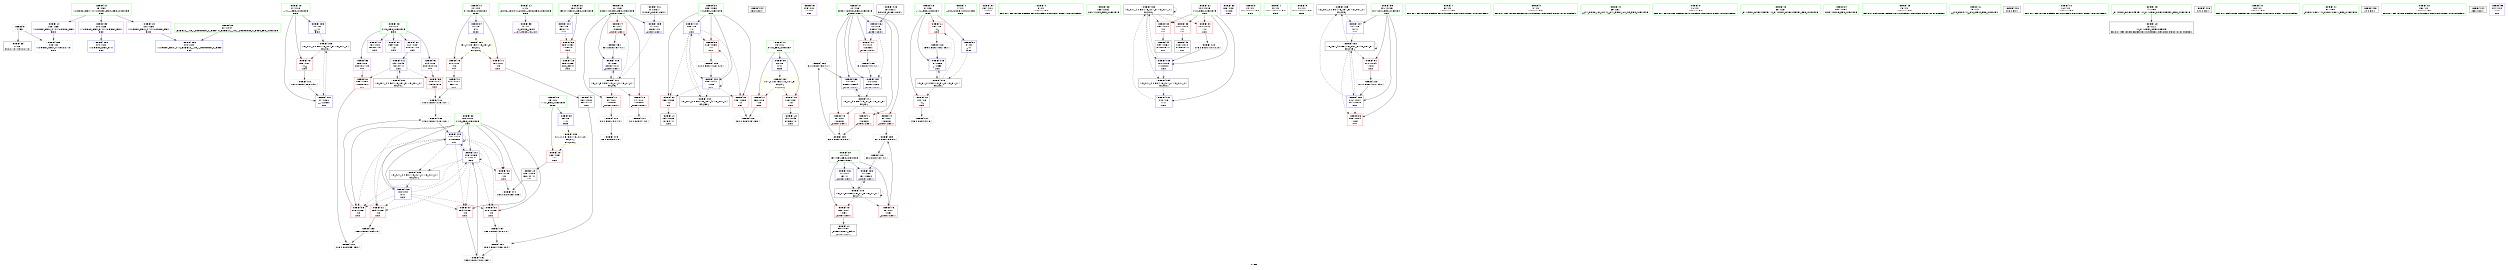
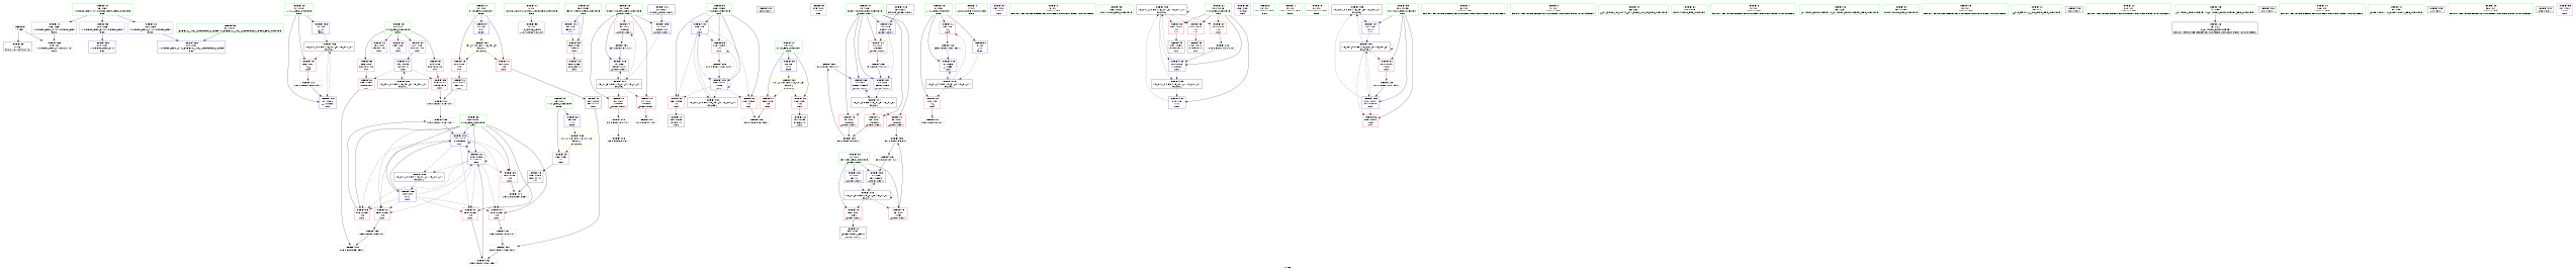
  digraph {
    fontname=Lato
    label=SVFG
    node [color=green fontname=Lato shape=record]
    edge [fontname=Lato style=solid]
    n1 [color=grey label="{NodeID: 0\nNullPtr}"]
    n2 [color=black label="{NodeID: 39\n2\<--3\ndummyVal\<--dummyVal\n}"]
    n3 [color=blue label="{NodeID: 103\n223\<--3\nllvm.global_ctors_2\<--dummyVal\nGlob }" style=dotted]
    n4 [color=black label="{NodeID: 180\nMR_16V_2 = PHI(MR_16V_3, MR_16V_1, )\npts\{18 \}\n}"]
    n5 [color=red label="{NodeID: 70\n195\<--17\n\<--__\nmain\n}"]
    n6 [color=blue label="{NodeID: 122\n17\<--196\n__\<--inc21\nmain\n}"]
    n7 [color=grey label="{NodeID: 161\n196 = Binary(195, 142, )\n}"]
    n8 [color=blue label="{NodeID: 97\n11\<--9\nc\<--\nGlob }"]
    n9 [color=yellow label="{NodeID: 191\n10V_1 = ENCHI(MR_10V_0)\npts\{12 \}\nFun[main]}" style=double]
    n10 [color=red label="{NodeID: 65\n166\<--11\n\<--c\nmain\n}"]
    n11 [color=red label="{NodeID: 66\n181\<--11\n\<--c\nmain\n}"]
    n12 [color=black label="{NodeID: 46\n167\<--166\nconv\<--\nmain\n}"]
    n13 [color=black label="{NodeID: 47\n182\<--181\nconv14\<--\nmain\n}"]
    n14 [label="{NodeID: 14\n4\<--6\n_ZStL8__ioinit\<--_ZStL8__ioinit_field_insensitive\nGlob }"]
    n15 [color=purple label="{NodeID: 50\n41\<--4\n\<--_ZStL8__ioinit\n__cxx_global_var_init\n}"]
    n16 [color=blue label="{NodeID: 111\n106\<--9\nretval\<--\nmain\n}"]
    n17 [color=red label="{NodeID: 80\n209\<--106\n\<--retval\nmain\n}"]
    n18 [color=black label="{NodeID: 49\n105\<--209\nmain_ret\<--\nmain\n}"]
    n19 [label="{NodeID: 28\n64\<--65\nb.addr\<--b.addr_field_insensitive\n_Z6powmodxx\n}"]
    n20 [color=red label="{NodeID: 75\n77\<--64\n\<--b.addr\n_Z6powmodxx\n}"]
    n21 [color=red label="{NodeID: 76\n81\<--64\n\<--b.addr\n_Z6powmodxx\n}"]
    n22 [color=red label="{NodeID: 77\n97\<--64\n\<--b.addr\n_Z6powmodxx\n}"]
    n23 [color=blue label="{NodeID: 105\n64\<--61\nb.addr\<--b\n_Z6powmodxx\n}"]
    n24 [color=blue label="{NodeID: 110\n64\<--98\nb.addr\<--shr\n_Z6powmodxx\n}"]
    n25 [color=grey label="{NodeID: 166\n78 = cmp(77, 79, )\n}"]
    n26 [color=grey label="{NodeID: 162\n82 = Binary(81, 71, )\n}"]
    n27 [color=grey label="{NodeID: 156\n98 = Binary(97, 71, )\n}"]
    n28 [color=black label="{NodeID: 177\nMR_4V_3 = PHI(MR_4V_4, MR_4V_2, )\npts\{65 \}\n}"]
    n29 [color=grey label="{NodeID: 170\n83 = cmp(82, 79, )\n}"]
    n30 [color=black label="{NodeID: 42\n134\<--133\nidx.ext\<--\nmain\n}"]
    n31 [color=black label="{NodeID: 222\n138 = PHI()\n}"]
    n32 [color=purple label="{NodeID: 56\n125\<--24\n\<--.str.1\nmain\n}"]
    n33 [color=grey label="{NodeID: 153\n94 = Binary(93, 74, )\n}"]
    n34 [color=blue label="{NodeID: 109\n62\<--94\na.addr\<--rem4\n_Z6powmodxx\n}"]
    n35 [color=black label="{NodeID: 176\nMR_2V_4 = PHI(MR_2V_5, MR_2V_3, )\npts\{63 \}\n}"]
    n36 [color=red label="{NodeID: 72\n86\<--62\n\<--a.addr\n_Z6powmodxx\n}"]
    n37 [color=red label="{NodeID: 73\n91\<--62\n\<--a.addr\n_Z6powmodxx\n}"]
    n38 [color=red label="{NodeID: 74\n92\<--62\n\<--a.addr\n_Z6powmodxx\n}"]
    n39 [color=grey label="{NodeID: 167\n123 = cmp(122, 9, )\n}"]
    n40 [color=red label="{NodeID: 84\n154\<--110\n\<--p\nmain\n}"]
    n41 [color=grey label="{NodeID: 158\n155 = Binary(154, 71, )\n}"]
    n42 [color=grey label="{NodeID: 168\n160 = cmp(155, 159, )\n}"]
    n43 [label="{NodeID: 1\n7\<--1\n__dso_handle\<--dummyObj\nGlob }"]
    n44 [color=black label="{NodeID: 181\nMR_18V_2 = PHI(MR_18V_3, MR_18V_1, )\npts\{21 \}\n}"]
    n45 [color=blue label="{NodeID: 114\n147\<--149\narrayidx\<--\nmain\n}"]
    n46 [color=red label="{NodeID: 94\n159\<--158\n\<--arrayidx6\nmain\n}"]
    n47 [color=red label="{NodeID: 95\n165\<--164\n\<--arrayidx9\nmain\n}"]
    n48 [color=grey label="{NodeID: 164\n168 = Binary(165, 167, )\n}"]
    n49 [color=blue label="{NodeID: 98\n13\<--9\nd\<--\nGlob }"]
    n50 [color=yellow label="{NodeID: 192\n12V_1 = ENCHI(MR_12V_0)\npts\{14 \}\nFun[main]}" style=double]
    n51 [color=red label="{NodeID: 67\n130\<--13\n\<--d\nmain\n}"]
    n52 [color=red label="{NodeID: 68\n145\<--13\n\<--d\nmain\n}"]
    n53 [color=grey label="{NodeID: 169\n131 = cmp(129, 130, )\n}"]
    n54 [color=black label="{NodeID: 43\n146\<--145\nidxprom\<--\nmain\n}"]
    n55 [label="{NodeID: 15\n8\<--10\n_\<--__field_insensitive\nGlob }"]
    n56 [color=red label="{NodeID: 63\n122\<--8\n\<--_\nmain\n}"]
    n57 [color=red label="{NodeID: 64\n204\<--8\n\<--_\nmain\n}"]
    n58 [color=blue label="{NodeID: 96\n8\<--9\n_\<--\nGlob }"]
    n59 [color=blue label="{NodeID: 123\n8\<--205\n_\<--dec\nmain\n}"]
    n60 [color=grey label="{NodeID: 163\n205 = Binary(204, 206, )\n}"]
    n61 [color=black label="{NodeID: 179\nMR_8V_2 = PHI(MR_8V_3, MR_8V_1, )\npts\{10 \}\n}"]
    n62 [color=blue label="{NodeID: 112\n108\<--9\ni\<--\nmain\n}"]
    n63 [color=red label="{NodeID: 81\n129\<--108\n\<--i\nmain\n}"]
-   n64 [color=red label="{NodeID: 82\n133\<--108\n\<--i\next\n}"]
+   n64 [color=red label="{NodeID: 82\n133\<--108\n\<--i\nmain\n}"]
    n65 [color=red label="{NodeID: 83\n140\<--108\n\<--i\nmain\n}"]
    n66 [color=blue label="{NodeID: 113\n108\<--141\ni\<--inc\nmain\n}"]
    n67 [color=black label="{NodeID: 182\nMR_22V_2 = PHI(MR_22V_4, MR_22V_1, )\npts\{109 \}\n}"]
    n68 [color=grey label="{NodeID: 165\n141 = Binary(140, 142, )\n}"]
    n69 [label="{NodeID: 29\n66\<--67\nres\<--res_field_insensitive\n_Z6powmodxx\n}"]
    n70 [color=red label="{NodeID: 78\n85\<--66\n\<--res\n_Z6powmodxx\n}"]
    n71 [color=red label="{NodeID: 79\n101\<--66\n\<--res\n_Z6powmodxx\n}"]
    n72 [color=blue label="{NodeID: 106\n66\<--71\nres\<--\n_Z6powmodxx\n}"]
    n73 [color=blue label="{NodeID: 108\n66\<--88\nres\<--rem2\n_Z6powmodxx\n}"]
    n74 [color=grey label="{NodeID: 159\n87 = Binary(85, 86, )\n}"]
    n75 [color=black label="{NodeID: 41\n59\<--101\n_Z6powmodxx_ret\<--\n_Z6powmodxx\n}"]
    n76 [color=black label="{NodeID: 178\nMR_6V_3 = PHI(MR_6V_5, MR_6V_2, )\npts\{67 \}\n}"]
    n77 [color=grey label="{NodeID: 160\n88 = Binary(87, 74, )\n}"]
    n78 [color=black label="{NodeID: 223\n60 = PHI()\n0th arg _Z6powmodxx }"]
    n79 [color=blue label="{NodeID: 104\n62\<--60\na.addr\<--a\n_Z6powmodxx\n}"]
    n80 [color=red label="{NodeID: 71\n72\<--62\n\<--a.addr\n_Z6powmodxx\n}"]
    n81 [color=blue label="{NodeID: 107\n62\<--73\na.addr\<--rem\n_Z6powmodxx\n}"]
    n82 [color=grey label="{NodeID: 155\n73 = Binary(72, 74, )\n}"]
    n83 [color=purple label="{NodeID: 57\n137\<--26\n\<--.str.2\nmain\n}"]
    n84 [color=grey label="{NodeID: 154\n185 = Binary(184, 183, )\n}"]
    n85 [color=blue label="{NodeID: 121\n110\<--185\np\<--add16\nmain\n}"]
    n86 [color=red label="{NodeID: 85\n169\<--110\n\<--p\nmain\n}"]
    n87 [color=red label="{NodeID: 86\n179\<--110\n\<--p\nmain\n}"]
    n88 [color=black label="{NodeID: 183\nMR_24V_2 = PHI(MR_24V_6, MR_24V_1, )\npts\{111 \}\n}"]
    n89 [color=red label="{NodeID: 87\n184\<--110\n\<--p\nmain\n}"]
    n90 [color=blue label="{NodeID: 118\n110\<--170\np\<--add10\nmain\n}"]
    n91 [color=red label="{NodeID: 88\n188\<--110\n\<--p\nmain\n}"]
    n92 [color=grey label="{NodeID: 150\n170 = Binary(169, 168, )\n}"]
    n93 [color=grey label="{NodeID: 157\n180 = Binary(179, 71, )\n}"]
    n94 [color=blue label="{NodeID: 115\n110\<--79\np\<--\nmain\n}"]
    n95 [color=grey label="{NodeID: 171\n191 = cmp(188, 190, )\n}"]
    n96 [label="{NodeID: 2\n9\<--1\n\<--dummyObj\nCan only get source location for instruction, argument, global var or function.}"]
    n97 [color=blue label="{NodeID: 99\n15\<--9\nv\<--\nGlob }"]
    n98 [color=yellow label="{NodeID: 193\n14V_1 = ENCHI(MR_14V_0)\npts\{16 \}\nFun[main]}" style=double]
    n99 [color=red label="{NodeID: 69\n189\<--15\n\<--v\nmain\n}"]
    n100 [color=black label="{NodeID: 48\n190\<--189\nconv17\<--\nmain\n}"]
    n101 [label="{NodeID: 16\n11\<--12\nc\<--c_field_insensitive\nGlob }"]
    n102 [color=grey label="{NodeID: 151\n183 = Binary(180, 182, )\n}"]
    n103 [label="{NodeID: 30\n103\<--104\nmain\<--main_field_insensitive\n}"]
    n104 [color=black label="{NodeID: 44\n157\<--156\nidxprom5\<--\nmain\n}"]
    n105 [color=black label="{NodeID: 224\n61 = PHI()\n1st arg _Z6powmodxx }"]
    n106 [color=purple label="{NodeID: 58\n199\<--28\n\<--.str.3\nmain\n}"]
    n107 [label="{NodeID: 3\n22\<--1\n.str\<--dummyObj\nGlob }"]
    n108 [color=blue label="{NodeID: 100\n17\<--9\n__\<--\nGlob }"]
    n109 [label="{NodeID: 17\n13\<--14\nd\<--d_field_insensitive\nGlob }"]
    n110 [label="{NodeID: 31\n106\<--107\nretval\<--retval_field_insensitive\nmain\n}"]
    n111 [color=black label="{NodeID: 45\n163\<--162\nidxprom8\<--\nmain\n}"]
    n112 [color=purple label="{NodeID: 59\n221\<--30\nllvm.global_ctors_0\<--llvm.global_ctors\nGlob }"]
    n113 [color=blue label="{NodeID: 101\n221\<--31\nllvm.global_ctors_0\<--\nGlob }"]
    n114 [color=grey label="{NodeID: 152\n93 = Binary(91, 92, )\n}"]
    n115 [label="{NodeID: 4\n24\<--1\n.str.1\<--dummyObj\nGlob }"]
    n116 [color=black label="{NodeID: 184\nMR_26V_2 = PHI(MR_26V_6, MR_26V_1, )\npts\{113 \}\n}"]
    n117 [color=blue label="{NodeID: 116\n112\<--9\nr\<--\nmain\n}"]
    n118 [color=black label="{NodeID: 188\nMR_26V_4 = PHI(MR_26V_3, MR_26V_6, )\npts\{113 \}\n}"]
    n119 [color=red label="{NodeID: 89\n156\<--112\n\<--r\nmain\n}"]
    n120 [color=red label="{NodeID: 90\n162\<--112\n\<--r\nmain\n}"]
    n121 [color=red label="{NodeID: 91\n172\<--112\n\<--r\nmain\n}"]
    n122 [color=blue label="{NodeID: 119\n112\<--173\nr\<--inc11\nmain\n}"]
    n123 [label="{NodeID: 18\n15\<--16\nv\<--v_field_insensitive\nGlob }"]
    n124 [label="{NodeID: 32\n108\<--109\ni\<--i_field_insensitive\nmain\n}"]
    n125 [color=purple label="{NodeID: 60\n222\<--30\nllvm.global_ctors_1\<--llvm.global_ctors\nGlob }"]
    n126 [color=blue label="{NodeID: 102\n222\<--32\nllvm.global_ctors_1\<--_GLOBAL__sub_I_apiapiapiad_2_0.cpp\nGlob }"]
    n127 [label="{NodeID: 5\n26\<--1\n.str.2\<--dummyObj\nGlob }"]
    n128 [color=black label="{NodeID: 185\nMR_28V_2 = PHI(MR_28V_5, MR_28V_1, )\npts\{115 \}\n}"]
    n129 [color=blue label="{NodeID: 117\n114\<--9\nans\<--\nmain\n}"]
    n130 [color=black label="{NodeID: 189\nMR_28V_4 = PHI(MR_28V_3, MR_28V_5, )\npts\{115 \}\n}"]
    n131 [color=red label="{NodeID: 92\n176\<--114\n\<--ans\nmain\n}"]
    n132 [color=red label="{NodeID: 93\n198\<--114\n\<--ans\nmain\n}"]
    n133 [color=blue label="{NodeID: 120\n114\<--177\nans\<--inc12\nmain\n}"]
    n134 [label="{NodeID: 19\n17\<--18\n__\<--___field_insensitive\nGlob }"]
    n135 [color=grey label="{NodeID: 148\n173 = Binary(172, 142, )\n}"]
    n136 [label="{NodeID: 33\n110\<--111\np\<--p_field_insensitive\nmain\n}"]
    n137 [color=purple label="{NodeID: 61\n223\<--30\nllvm.global_ctors_2\<--llvm.global_ctors\nGlob }"]
    n138 [label="{NodeID: 20\n19\<--21\na\<--a_field_insensitive\nGlob }"]
    n139 [color=purple label="{NodeID: 51\n135\<--19\n\<--a\nmain\n}"]
    n140 [color=purple label="{NodeID: 52\n147\<--19\narrayidx\<--a\nmain\n}"]
    n141 [color=purple label="{NodeID: 53\n158\<--19\narrayidx6\<--a\nmain\n}"]
    n142 [color=purple label="{NodeID: 54\n164\<--19\narrayidx9\<--a\nmain\n}"]
    n143 [color=purple label="{NodeID: 62\n136\<--19\nadd.ptr\<--a\nmain\n}"]
    n144 [color=grey label="{NodeID: 149\n177 = Binary(176, 142, )\n}"]
    n145 [label="{NodeID: 34\n112\<--113\nr\<--r_field_insensitive\nmain\n}"]
    n146 [label="{NodeID: 7\n31\<--1\n\<--dummyObj\nCan only get source location for instruction, argument, global var or function.}"]
    n147 [label="{NodeID: 21\n30\<--34\nllvm.global_ctors\<--llvm.global_ctors_field_insensitive\nGlob }"]
    n148 [label="{NodeID: 35\n114\<--115\nans\<--ans_field_insensitive\nmain\n}"]
    n149 [label="{NodeID: 8\n71\<--1\n\<--dummyObj\nCan only get source location for instruction, argument, global var or function.}"]
    n150 [label="{NodeID: 22\n35\<--36\n__cxx_global_var_init\<--__cxx_global_var_init_field_insensitive\n}"]
+   n151 [label="{NodeID: 36\n119\<--120\nscanf\<--scanf_field_insensitive\n}"]
    n152 [label="{NodeID: 9\n74\<--1\n\<--dummyObj\nCan only get source location for instruction, argument, global var or function.}"]
    n153 [label="{NodeID: 23\n39\<--40\n_ZNSt8ios_base4InitC1Ev\<--_ZNSt8ios_base4InitC1Ev_field_insensitive\n}"]
    n154 [label="{NodeID: 37\n201\<--202\nprintf\<--printf_field_insensitive\n}"]
    n155 [label="{NodeID: 10\n79\<--1\n\<--dummyObj\nCan only get source location for instruction, argument, global var or function.}"]
    n156 [label="{NodeID: 24\n45\<--46\n__cxa_atexit\<--__cxa_atexit_field_insensitive\n}"]
    n157 [label="{NodeID: 38\n32\<--217\n_GLOBAL__sub_I_apiapiapiad_2_0.cpp\<--_GLOBAL__sub_I_apiapiapiad_2_0.cpp_field_insensitive\n}"]
    n158 [color=black label="{NodeID: 218\n118 = PHI()\n}"]
    n159 [label="{NodeID: 11\n142\<--1\n\<--dummyObj\nCan only get source location for instruction, argument, global var or function.}"]
    n160 [label="{NodeID: 25\n44\<--50\n_ZNSt8ios_base4InitD1Ev\<--_ZNSt8ios_base4InitD1Ev_field_insensitive\n}"]
    n161 [color=black label="{NodeID: 40\n43\<--44\n\<--_ZNSt8ios_base4InitD1Ev\nCan only get source location for instruction, argument, global var or function.}"]
    n162 [color=black label="{NodeID: 219\n126 = PHI()\n}"]
    n163 [label="{NodeID: 12\n149\<--1\n\<--dummyObj\nCan only get source location for instruction, argument, global var or function.}"]
    n164 [label="{NodeID: 26\n57\<--58\n_Z6powmodxx\<--_Z6powmodxx_field_insensitive\n}"]
    n165 [color=black label="{NodeID: 220\n42 = PHI()\n}"]
    n166 [label="{NodeID: 13\n206\<--1\n\<--dummyObj\nCan only get source location for instruction, argument, global var or function.}"]
    n167 [label="{NodeID: 27\n62\<--63\na.addr\<--a.addr_field_insensitive\n_Z6powmodxx\n}"]
    n168 [color=black label="{NodeID: 221\n200 = PHI()\n}"]
    n169 [color=purple label="{NodeID: 55\n117\<--22\n\<--.str\nmain\n}"]
    n1 -> n2
    n1 -> n3
    n4 -> n5 [style=dashed]
    n4 -> n6 [style=dashed]
    n5 -> n7
    n6 -> n4 [style=dashed]
    n7 -> n6
    n8 -> n9 [style=dashed]
    n9 -> n10 [style=dashed]
    n9 -> n11 [style=dashed]
    n10 -> n12
    n11 -> n13
    n12 -> n48
    n13 -> n102
    n14 -> n15
    n16 -> n17 [style=dashed]
    n17 -> n18
    n19 -> n20
    n19 -> n21
    n19 -> n22
    n19 -> n23
    n19 -> n24
    n20 -> n25
    n21 -> n26
    n22 -> n27
    n23 -> n28 [style=dashed]
    n24 -> n28 [style=dashed]
    n26 -> n29
    n27 -> n24
    n28 -> n20 [style=dashed]
    n28 -> n21 [style=dashed]
    n28 -> n22 [style=dashed]
    n28 -> n24 [style=dashed]
    n33 -> n34
    n34 -> n35 [style=dashed]
    n35 -> n34 [style=dashed]
    n35 -> n36 [style=dashed]
    n35 -> n37 [style=dashed]
    n35 -> n38 [style=dashed]
    n36 -> n74
    n37 -> n114
    n38 -> n114
    n40 -> n41
    n41 -> n42
    n44 -> n45 [style=dashed]
    n45 -> n44 [style=dashed]
    n45 -> n46 [style=dashed]
    n45 -> n47 [style=dashed]
    n46 -> n42
    n47 -> n48
    n48 -> n92
    n49 -> n50 [style=dashed]
    n50 -> n51 [style=dashed]
    n50 -> n52 [style=dashed]
    n51 -> n53
    n52 -> n54
    n55 -> n56
    n55 -> n57
    n55 -> n58
    n55 -> n59
    n56 -> n39
    n57 -> n60
    n58 -> n61 [style=dashed]
    n59 -> n61 [style=dashed]
    n60 -> n59
    n61 -> n56 [style=dashed]
    n61 -> n57 [style=dashed]
    n61 -> n59 [style=dashed]
    n62 -> n63 [style=dashed]
    n62 -> n64 [style=dashed]
    n62 -> n65 [style=dashed]
    n62 -> n66 [style=dashed]
    n62 -> n67 [style=dashed]
    n63 -> n53
    n64 -> n30
    n65 -> n68
    n66 -> n63 [style=dashed]
    n66 -> n64 [style=dashed]
    n66 -> n65 [style=dashed]
    n66 -> n66 [style=dashed]
    n66 -> n67 [style=dashed]
    n67 -> n62 [style=dashed]
    n68 -> n66
    n69 -> n70
    n69 -> n71
    n69 -> n72
    n69 -> n73
    n70 -> n74
    n71 -> n75
    n72 -> n76 [style=dashed]
    n73 -> n76 [style=dashed]
    n74 -> n77
    n76 -> n70 [style=dashed]
    n76 -> n71 [style=dashed]
    n76 -> n73 [style=dashed]
    n76 -> n76 [style=dashed]
    n77 -> n73
    n78 -> n79
    n79 -> n80 [style=dashed]
    n79 -> n81 [style=dashed]
    n80 -> n82
    n81 -> n35 [style=dashed]
    n82 -> n81
    n84 -> n85
    n85 -> n40 [style=dashed]
    n85 -> n85 [style=dashed]
    n85 -> n86 [style=dashed]
    n85 -> n87 [style=dashed]
    n85 -> n88 [style=dashed]
    n85 -> n89 [style=dashed]
    n85 -> n90 [style=dashed]
    n85 -> n91 [style=dashed]
    n86 -> n92
    n87 -> n93
    n88 -> n94 [style=dashed]
    n89 -> n84
    n90 -> n40 [style=dashed]
    n90 -> n85 [style=dashed]
    n90 -> n86 [style=dashed]
    n90 -> n87 [style=dashed]
    n90 -> n88 [style=dashed]
    n90 -> n89 [style=dashed]
    n90 -> n90 [style=dashed]
    n90 -> n91 [style=dashed]
    n91 -> n95
    n92 -> n90
    n93 -> n102
    n94 -> n40 [style=dashed]
    n94 -> n85 [style=dashed]
    n94 -> n86 [style=dashed]
    n94 -> n87 [style=dashed]
    n94 -> n89 [style=dashed]
    n94 -> n90
    n97 -> n98 [style=dashed]
    n98 -> n99 [style=dashed]
    n99 -> n100
    n100 -> n95
    n101 -> n8
    n101 -> n10
    n101 -> n11
    n102 -> n84
    n105 -> n23
    n108 -> n4 [style=dashed]
    n109 -> n49
    n109 -> n51
    n109 -> n52
    n110 -> n16
    n110 -> n17
    n112 -> n113
    n114 -> n33
    n116 -> n117 [style=dashed]
    n117 -> n118 [style=dashed]
    n118 -> n116 [style=dashed]
    n118 -> n118 [style=dashed]
    n118 -> n119 [style=dashed]
    n118 -> n120 [style=dashed]
    n118 -> n121 [style=dashed]
    n118 -> n122 [style=dashed]
    n119 -> n104
    n120 -> n111
    n121 -> n135
    n122 -> n116 [style=dashed]
    n122 -> n118 [style=dashed]
    n123 -> n97
    n123 -> n99
    n124 -> n62
    n124 -> n63
    n124 -> n64
    n124 -> n65
    n124 -> n66
    n125 -> n126
    n128 -> n129 [style=dashed]
    n129 -> n130 [style=dashed]
    n130 -> n128 [style=dashed]
    n130 -> n130 [style=dashed]
    n130 -> n131 [style=dashed]
    n130 -> n132 [style=dashed]
    n130 -> n133 [style=dashed]
    n131 -> n144
    n133 -> n128 [style=dashed]
    n133 -> n130 [style=dashed]
    n133 -> n132 [style=dashed]
    n134 -> n5
    n134 -> n6
    n134 -> n108
    n135 -> n122
    n136 -> n40 [style=dashed]
    n136 -> n85
    n136 -> n86
    n136 -> n87
    n136 -> n89
    n136 -> n90
    n136 -> n91
    n136 -> n94
    n137 -> n3
    n138 -> n139
    n138 -> n140
    n138 -> n141
    n138 -> n142
    n138 -> n143
    n140 -> n45
    n141 -> n46
    n142 -> n47
    n144 -> n133
    n145 -> n117
    n145 -> n119
    n145 -> n120
    n145 -> n121
    n145 -> n122
    n147 -> n112
    n147 -> n125
    n147 -> n137
    n148 -> n129
    n148 -> n131
    n148 -> n132
    n148 -> n133
    n157 -> n126
    n160 -> n161
    n167 -> n34
    n167 -> n36
    n167 -> n37
    n167 -> n38
    n167 -> n79
    n167 -> n80
    n167 -> n81
  }
